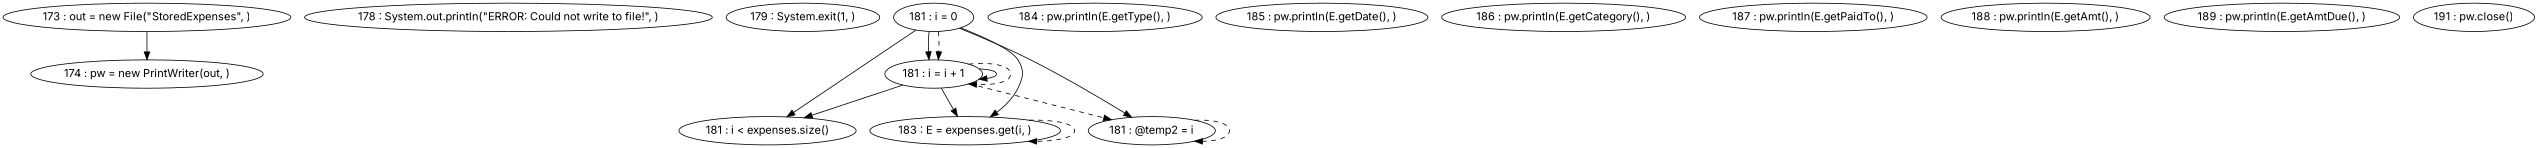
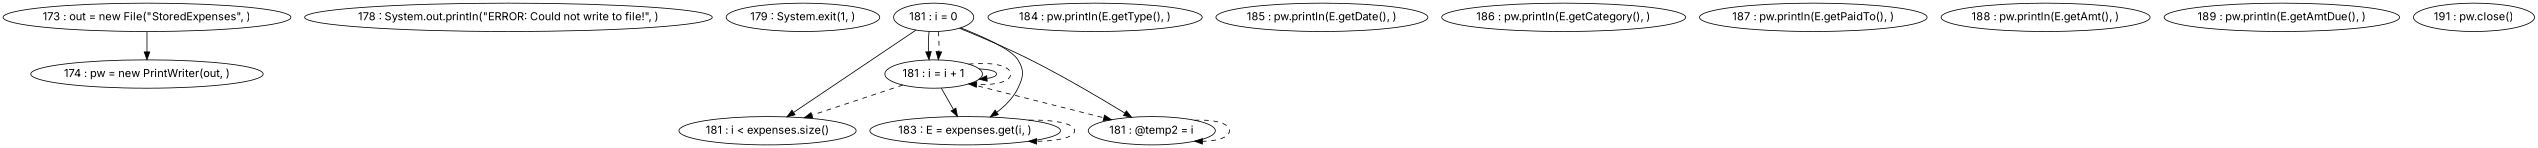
  digraph {
    fontname=Inter
    node [fontname=Inter]
    edge [fontname=Inter]
    "173 : out = new File(\"StoredExpenses\", )"
    "174 : pw = new PrintWriter(out, )"
    "178 : System.out.println(\"ERROR: Could not write to file!\", )"
    "179 : System.exit(1, )"
    "181 : i = 0"
    "181 : i < expenses.size()"
    "183 : E = expenses.get(i, )"
    "181 : i = i + 1"
    "181 : @temp2 = i"
    "184 : pw.println(E.getType(), )"
    "185 : pw.println(E.getDate(), )"
    "186 : pw.println(E.getCategory(), )"
    "187 : pw.println(E.getPaidTo(), )"
    "188 : pw.println(E.getAmt(), )"
    "189 : pw.println(E.getAmtDue(), )"
    "191 : pw.close()"
    "173 : out = new File(\"StoredExpenses\", )" -> "174 : pw = new PrintWriter(out, )"
    "181 : i = 0" -> "181 : i < expenses.size()"
    "181 : i = 0" -> "183 : E = expenses.get(i, )"
    "181 : i = 0" -> "181 : i = i + 1"
    "181 : i = 0" -> "181 : i = i + 1" [style=dashed]
    "181 : i = 0" -> "181 : @temp2 = i"
    "183 : E = expenses.get(i, )" -> "183 : E = expenses.get(i, )" [style=dashed]
-   "181 : i = i + 1" -> "181 : i < expenses.size()"
+   "181 : i = i + 1" -> "181 : i < expenses.size()" [style=dashed]
    "181 : i = i + 1" -> "183 : E = expenses.get(i, )"
    "181 : i = i + 1" -> "181 : i = i + 1"
    "181 : i = i + 1" -> "181 : i = i + 1" [style=dashed]
    "181 : i = i + 1" -> "181 : @temp2 = i" [style=dashed]
    "181 : @temp2 = i" -> "181 : @temp2 = i" [style=dashed]
  }
